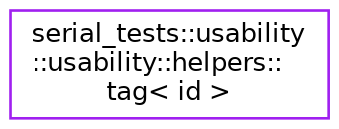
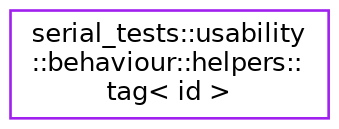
  digraph {
    rankdir=LR
-   n1 [color=purple fillcolor=white fontname=Helvetica fontsize=10 height=0.2 label="serial_tests::usability\l::usability::helpers::\ltag\< id \>" shape=box style=filled width=0.4]
+   n1 [color=purple fillcolor=white fontname=Helvetica fontsize=10 height=0.2 label="serial_tests::usability\l::behaviour::helpers::\ltag\< id \>" shape=box style=filled width=0.4]
  }
